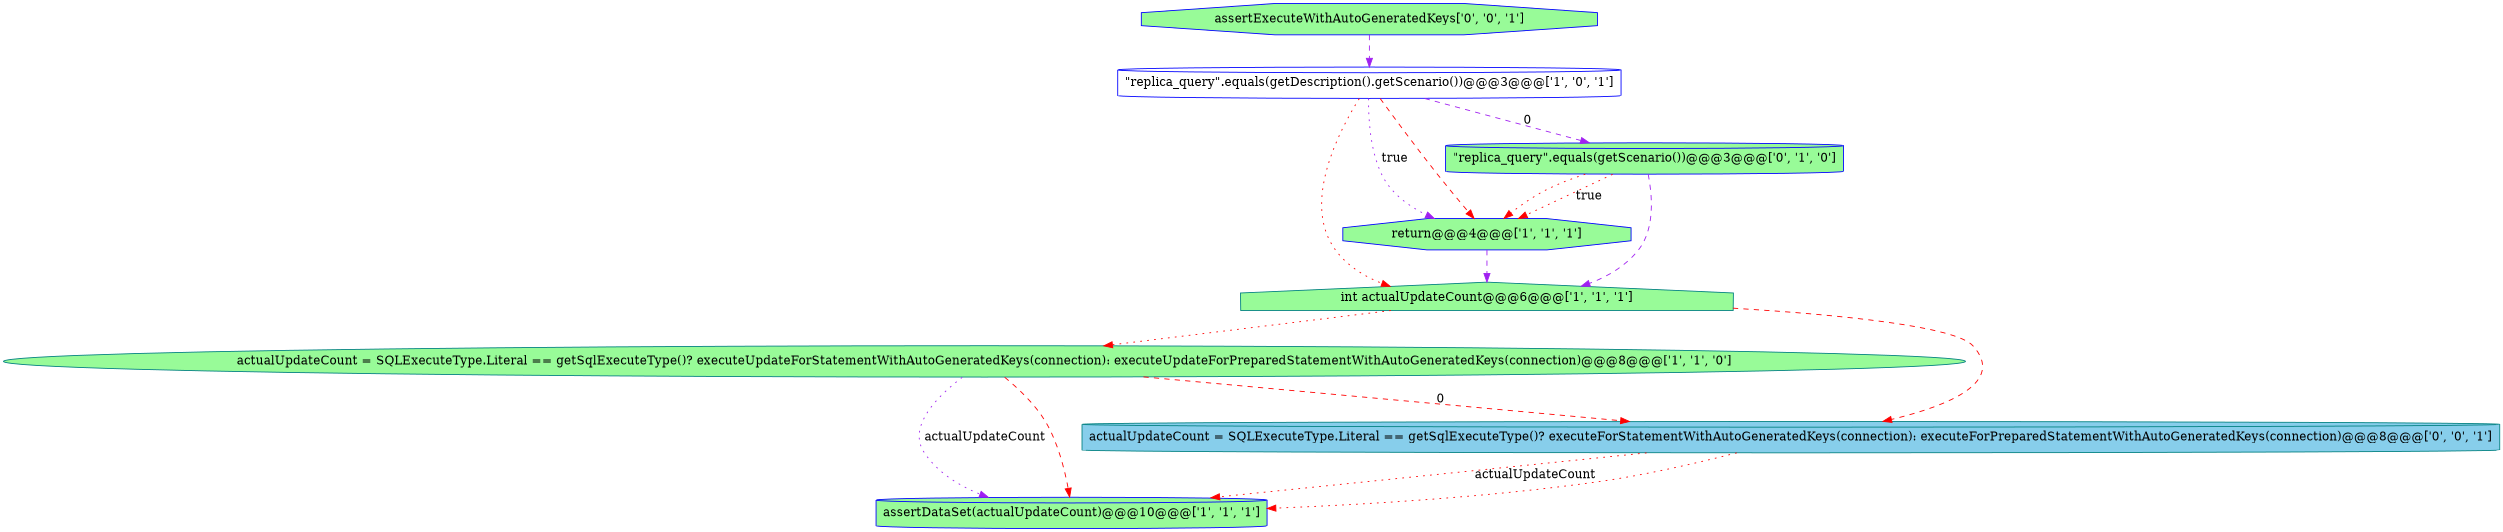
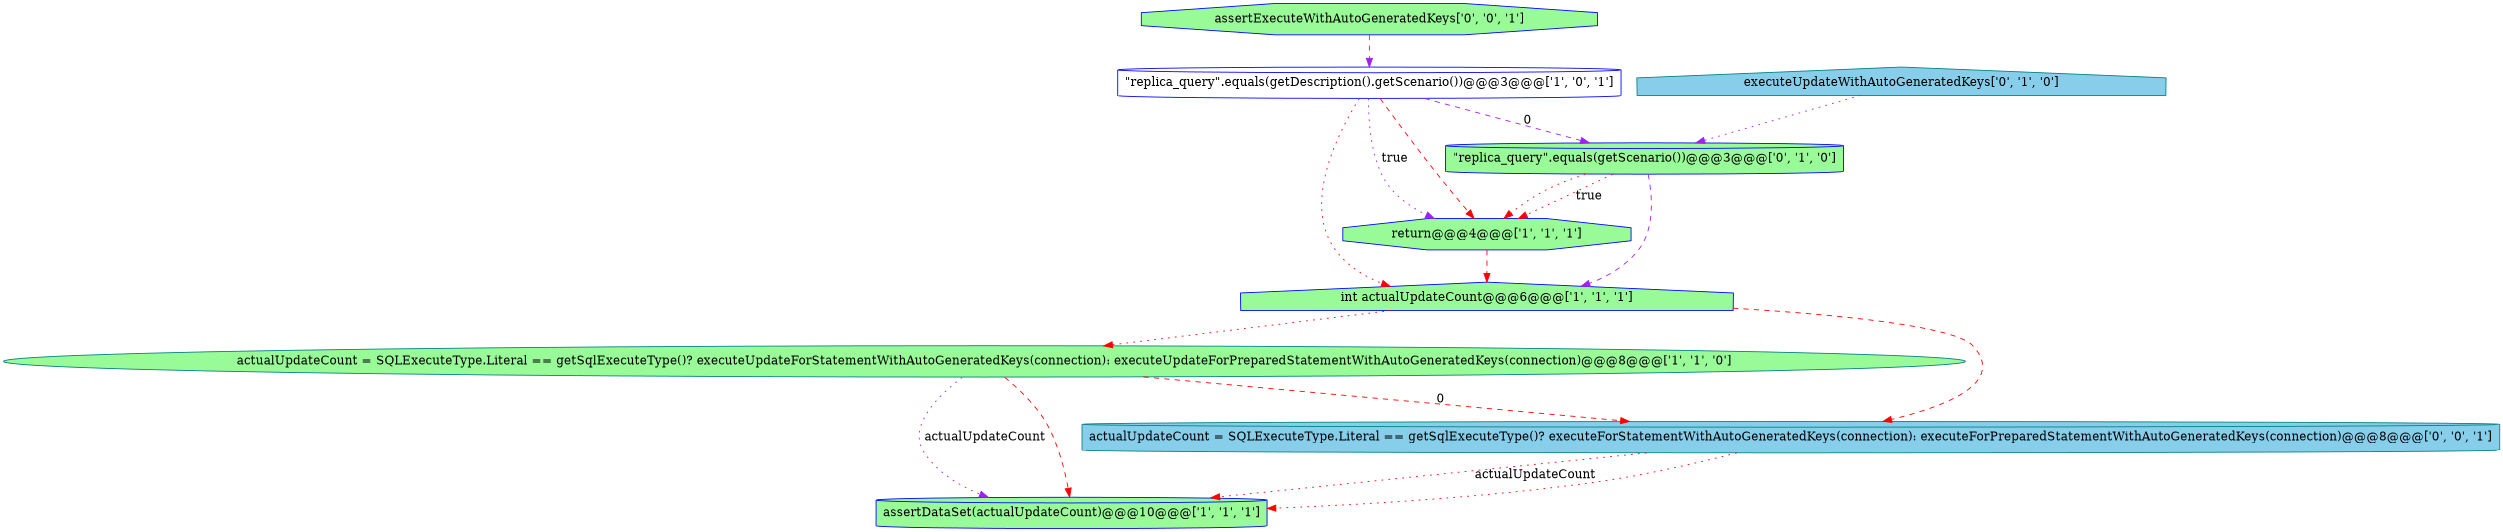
  digraph {
    node [color=blue fillcolor=palegreen shape=cylinder style=filled]
    edge [color=red style=dotted]
    n1 [label="assertExecuteWithAutoGeneratedKeys['0', '0', '1']" shape=octagon]
    n2 [fillcolor=white label="\"replica_query\".equals(getDescription().getScenario())@@@3@@@['1', '0', '1']"]
    n3 [label="\"replica_query\".equals(getScenario())@@@3@@@['0', '1', '0']"]
-   n4 [color=teal label="int actualUpdateCount@@@6@@@['1', '1', '1']" shape=house]
+   n4 [label="int actualUpdateCount@@@6@@@['1', '1', '1']" shape=house]
    n5 [label="return@@@4@@@['1', '1', '1']" shape=octagon]
    n6 [color=teal label="actualUpdateCount = SQLExecuteType.Literal == getSqlExecuteType()? executeUpdateForStatementWithAutoGeneratedKeys(connection): executeUpdateForPreparedStatementWithAutoGeneratedKeys(connection)@@@8@@@['1', '1', '0']" shape=ellipse]
    n7 [color=teal fillcolor=skyblue label="actualUpdateCount = SQLExecuteType.Literal == getSqlExecuteType()? executeForStatementWithAutoGeneratedKeys(connection): executeForPreparedStatementWithAutoGeneratedKeys(connection)@@@8@@@['0', '0', '1']"]
    n8 [label="assertDataSet(actualUpdateCount)@@@10@@@['1', '1', '1']"]
+   n9 [color=teal fillcolor=skyblue label="executeUpdateWithAutoGeneratedKeys['0', '1', '0']" shape=house]
    n1 -> n2 [color=purple style=dashed]
    n2 -> n3 [color=purple label=0 style=dashed]
    n2 -> n4
    n2 -> n5 [color=purple label=true]
    n2 -> n5 [style=dashed]
    n3 -> n4 [color=purple style=dashed]
    n3 -> n5
    n3 -> n5 [label=true]
    n4 -> n6
    n4 -> n7 [style=dashed]
-   n5 -> n4 [color=purple style=dashed]
+   n5 -> n4 [style=dashed]
    n6 -> n7 [label=0 style=dashed]
    n6 -> n8 [color=purple label=actualUpdateCount]
    n6 -> n8 [style=dashed]
    n7 -> n8 [label=actualUpdateCount]
    n7 -> n8
+   n9 -> n3 [color=purple]
  }
